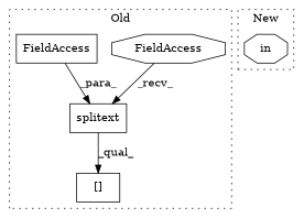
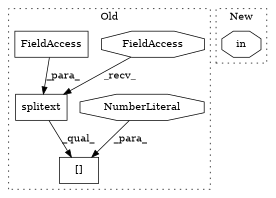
  digraph {
    node [a=22 shape=box]
    n1 [a=32 l="9,1" label=splitext s="21012,21041"]
    n2 [l=7 label=FieldAccess s=21004 shape=octagon]
    n3 [a=2 l="39,1" label="[]" s="21004,21044"]
+   n4 [a=34 l=1 label=NumberLiteral s=21043 shape=octagon]
    n5 [l=20 label=FieldAccess s=21021]
    n6 [a=105 l=24 label=in s=21067 shape=octagon]
    subgraph cluster_1 {
      label=Old
      style=dotted
      n1
      n2
      n3
+     n4
      n5
    }
    subgraph cluster_2 {
      label=New
      style=dotted
      n6
    }
    n1 -> n3 [label=_qual_]
    n2 -> n1 [label=_recv_]
+   n4 -> n3 [label=_para_]
    n5 -> n1 [label=_para_]
  }
